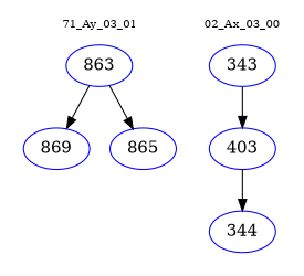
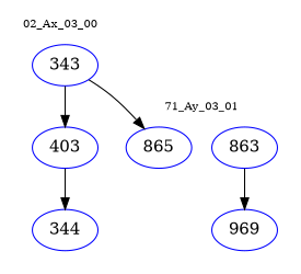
  digraph {
    node [color=blue]
    edge [color=black]
    n1 [label=863]
-   n2 [label=869]
+   n2 [label=969]
    n3 [label=865]
    n4 [label=343]
    n5 [label=344]
    n6 [label=403]
    subgraph cluster_1 {
      color=white
      fontsize=10
      label="71_Ay_03_01"
      n1
      n2
      n3
    }
    subgraph cluster_2 {
      color=white
      fontsize=10
      label="02_Ax_03_00"
      n4
      n5
      n6
    }
    n1 -> n2
-   n1 -> n3
+   n4 -> n3
    n4 -> n6
    n6 -> n5
  }
